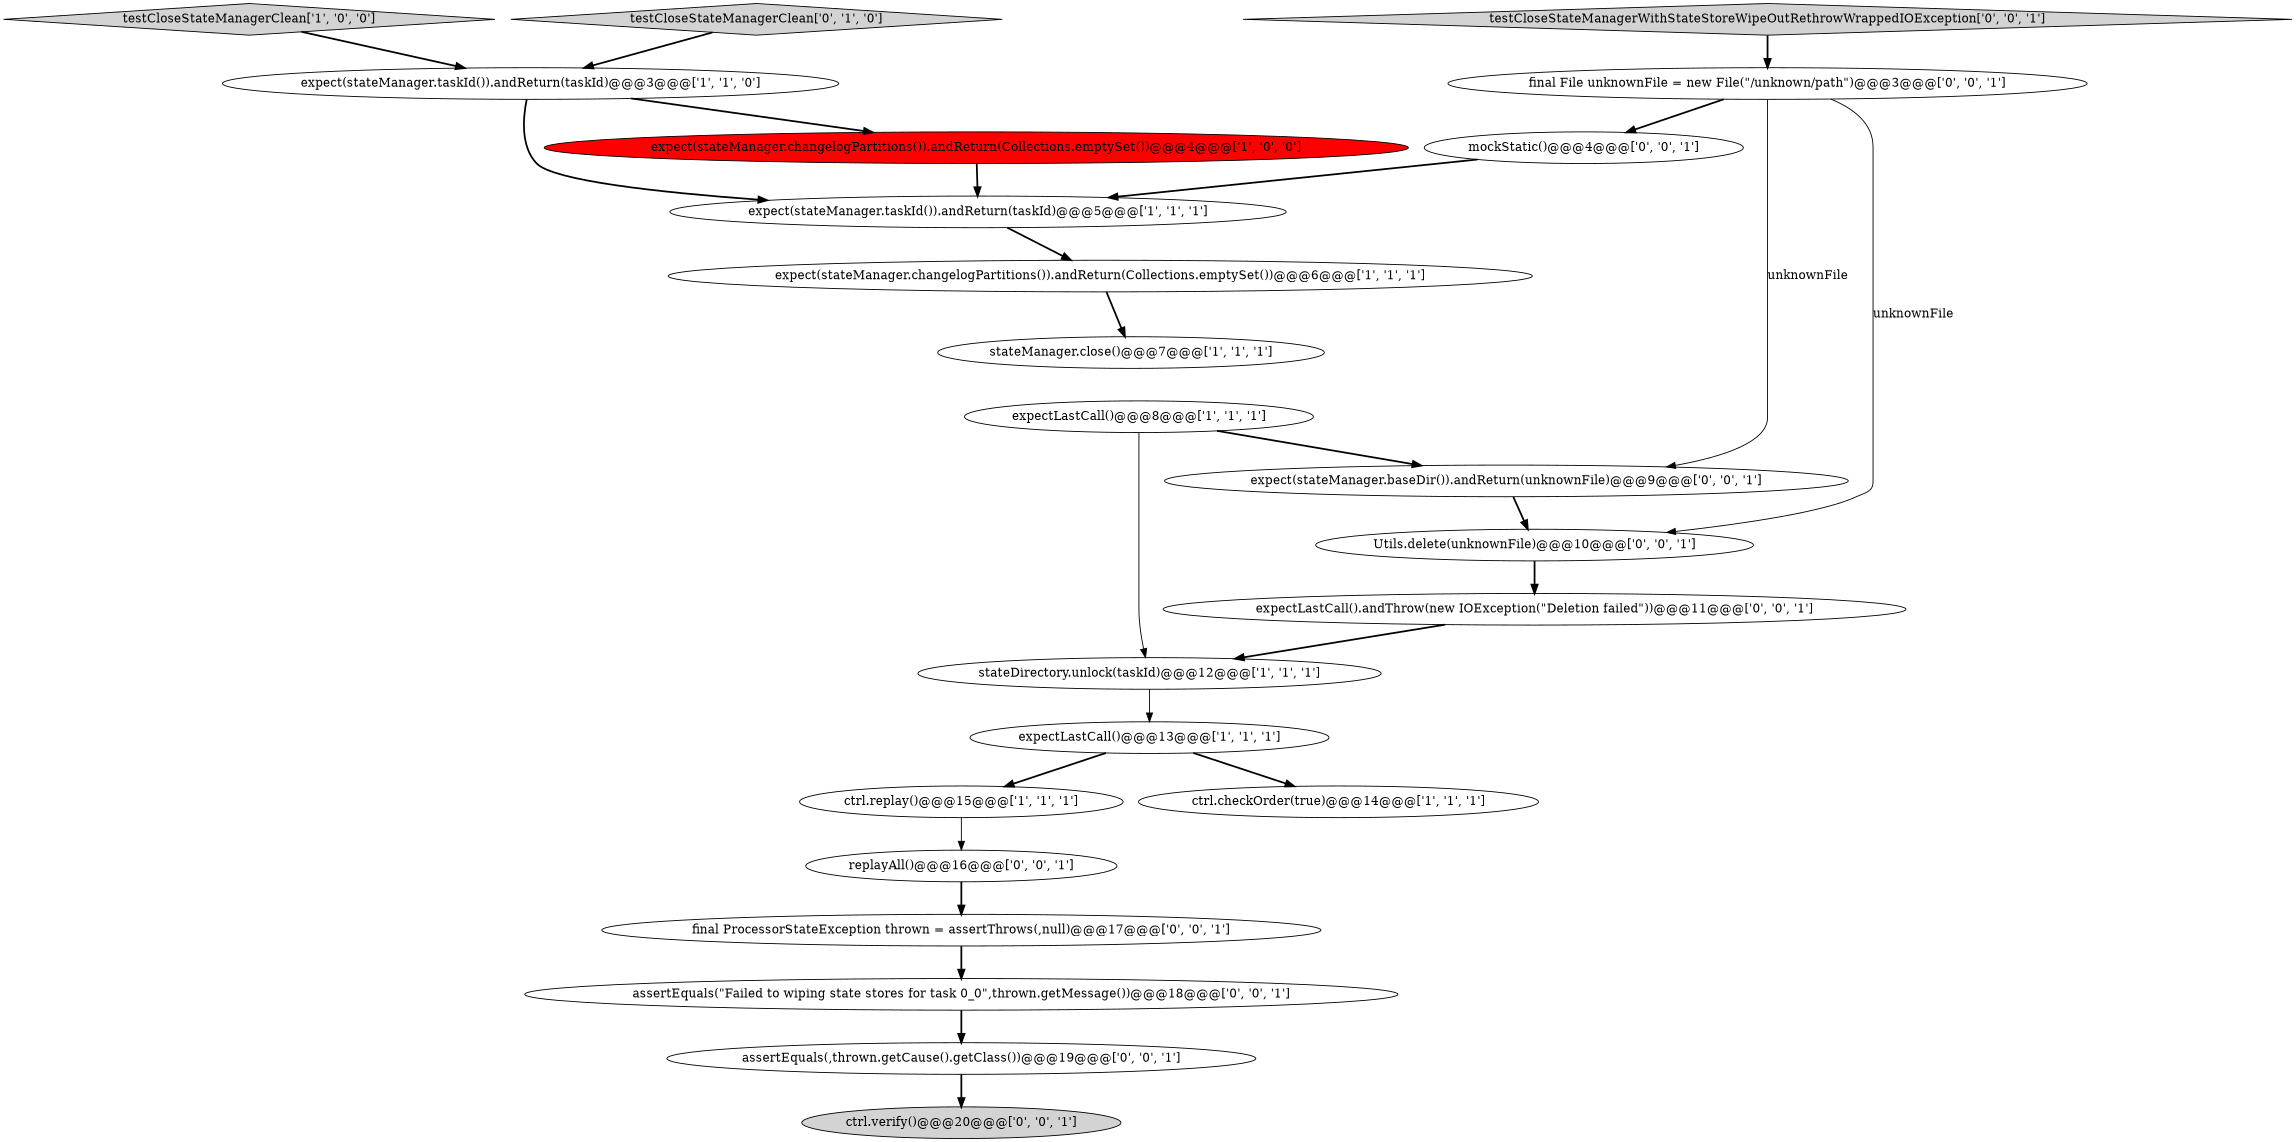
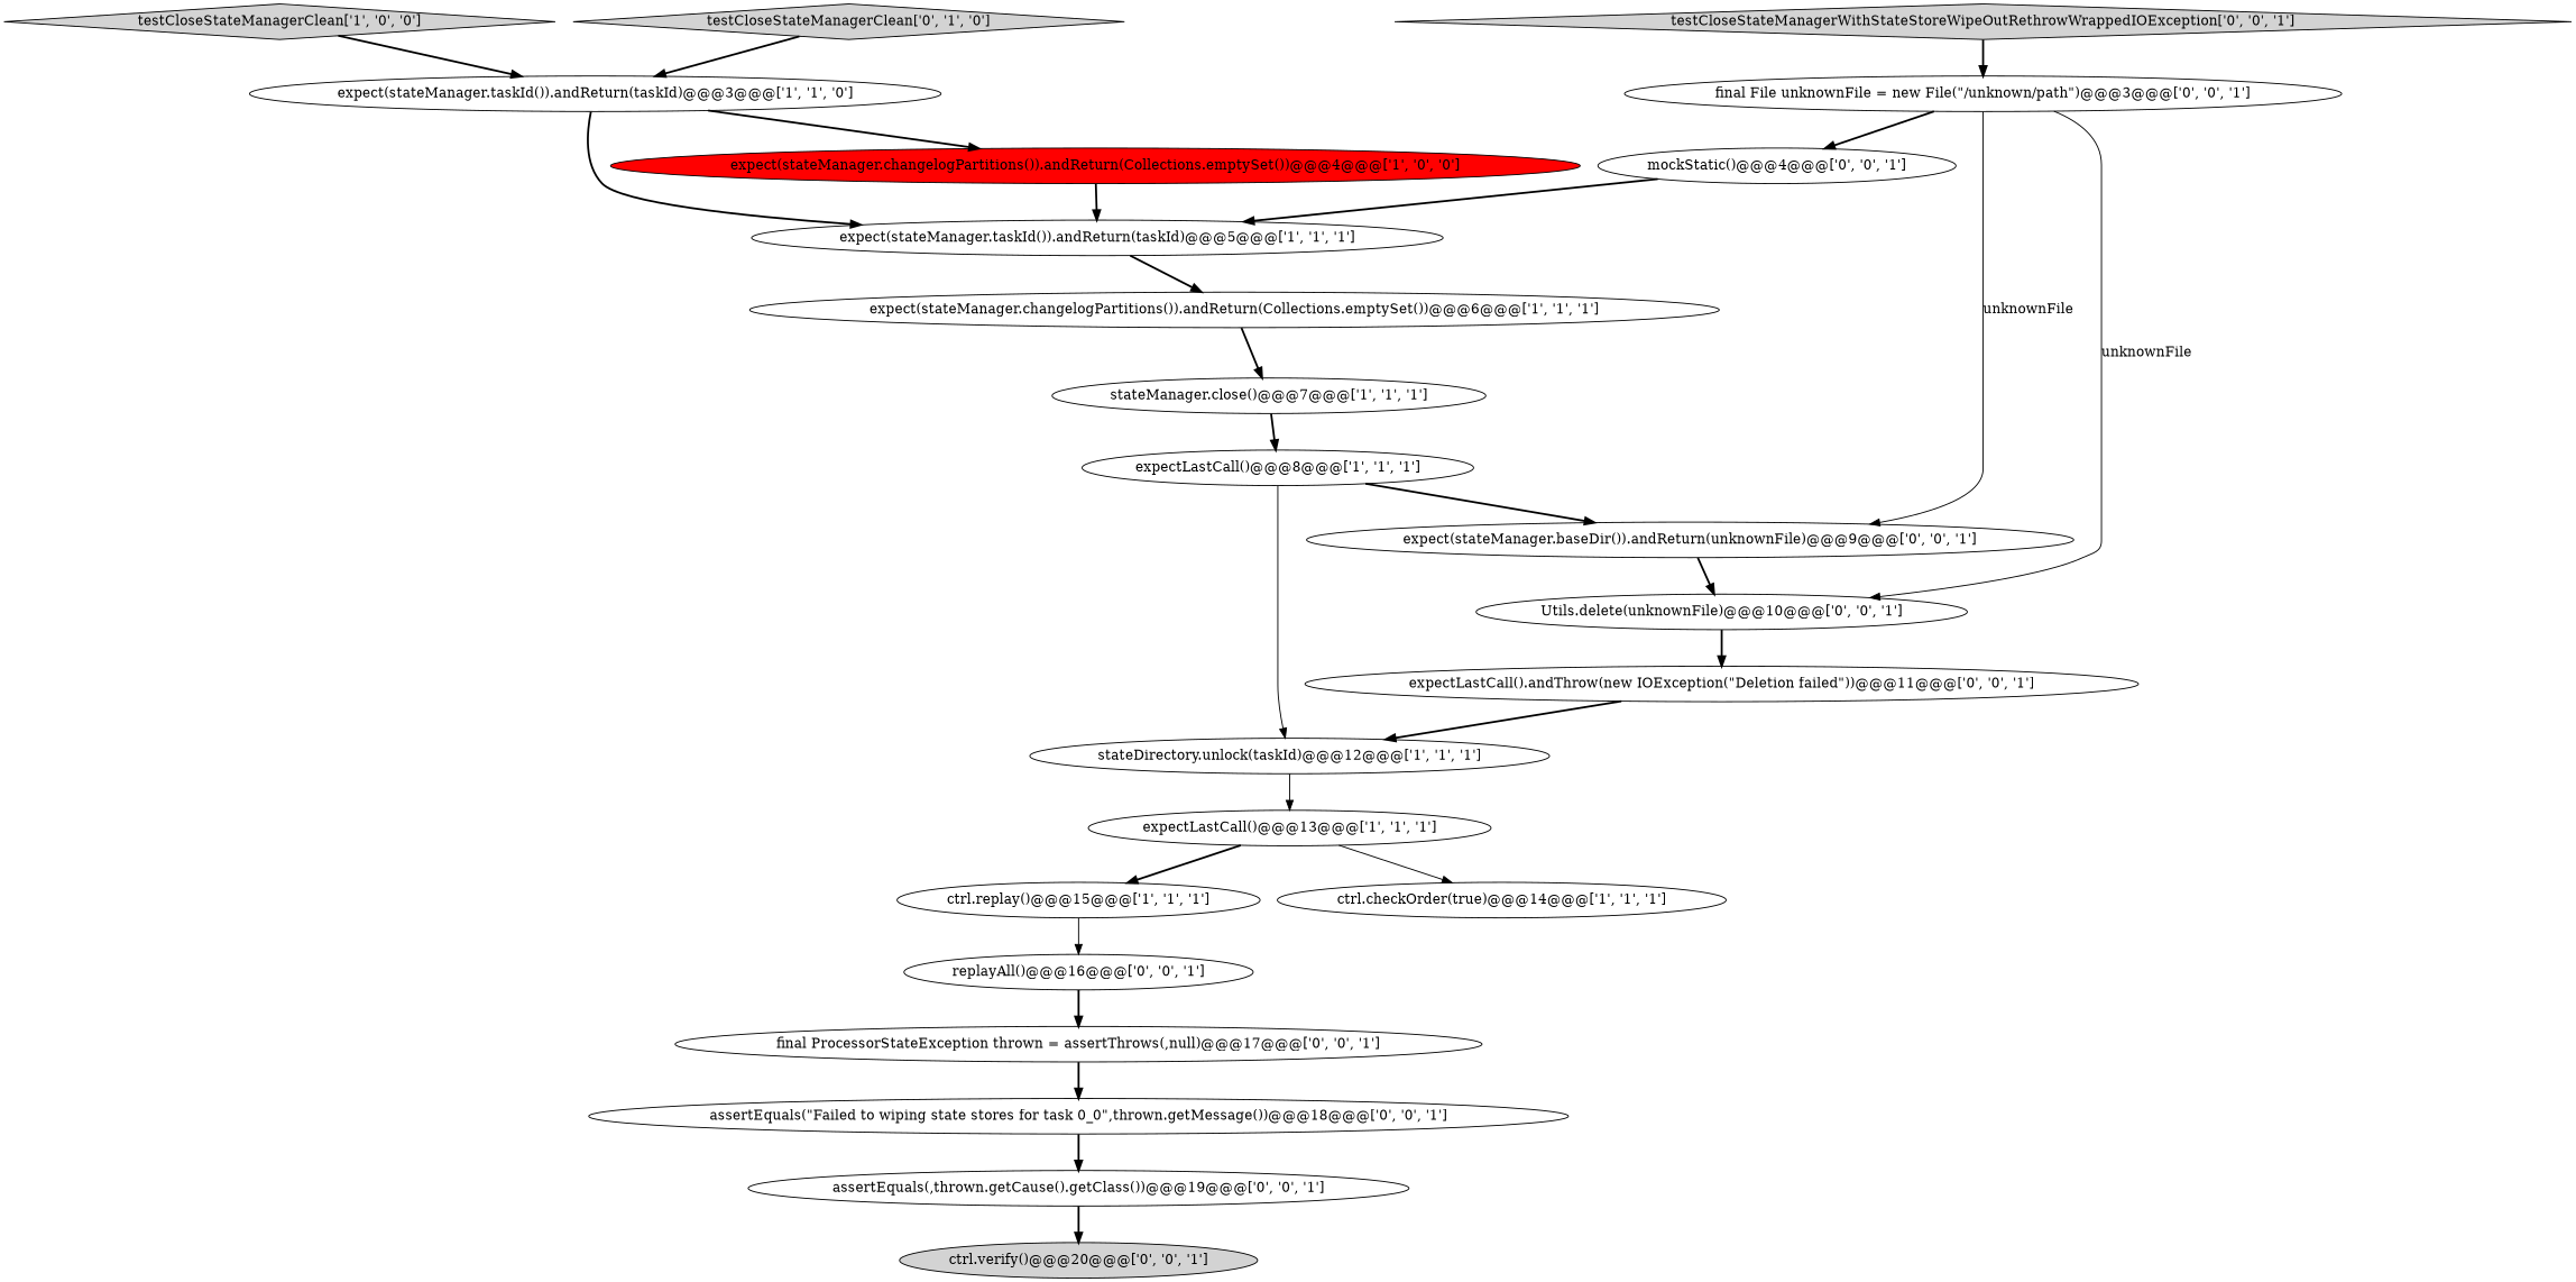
  digraph {
    node [fillcolor=white shape=ellipse style=filled]
    edge [style=bold]
    n1 [label="expectLastCall()@@@8@@@['1', '1', '1']"]
    n2 [label="stateDirectory.unlock(taskId)@@@12@@@['1', '1', '1']"]
    n3 [label="expect(stateManager.baseDir()).andReturn(unknownFile)@@@9@@@['0', '0', '1']"]
    n4 [label="expectLastCall()@@@13@@@['1', '1', '1']"]
    n5 [label="Utils.delete(unknownFile)@@@10@@@['0', '0', '1']"]
    n6 [label="ctrl.replay()@@@15@@@['1', '1', '1']"]
    n7 [label="replayAll()@@@16@@@['0', '0', '1']"]
    n8 [label="final ProcessorStateException thrown = assertThrows(,null)@@@17@@@['0', '0', '1']"]
    n9 [fillcolor=red label="expect(stateManager.changelogPartitions()).andReturn(Collections.emptySet())@@@4@@@['1', '0', '0']"]
    n10 [label="expect(stateManager.taskId()).andReturn(taskId)@@@5@@@['1', '1', '1']"]
    n11 [label="expect(stateManager.changelogPartitions()).andReturn(Collections.emptySet())@@@6@@@['1', '1', '1']"]
    n12 [label="ctrl.checkOrder(true)@@@14@@@['1', '1', '1']"]
    n13 [fillcolor=lightgray label="ctrl.verify()@@@20@@@['0', '0', '1']"]
    n14 [label="final File unknownFile = new File(\"/unknown/path\")@@@3@@@['0', '0', '1']"]
    n15 [label="mockStatic()@@@4@@@['0', '0', '1']"]
    n16 [label="expectLastCall().andThrow(new IOException(\"Deletion failed\"))@@@11@@@['0', '0', '1']"]
    n17 [label="assertEquals(\"Failed to wiping state stores for task 0_0\",thrown.getMessage())@@@18@@@['0', '0', '1']"]
    n18 [label="assertEquals(,thrown.getCause().getClass())@@@19@@@['0', '0', '1']"]
    n19 [fillcolor=lightgray label="testCloseStateManagerClean['1', '0', '0']" shape=diamond]
    n20 [label="expect(stateManager.taskId()).andReturn(taskId)@@@3@@@['1', '1', '0']"]
    n21 [label="stateManager.close()@@@7@@@['1', '1', '1']"]
    n22 [fillcolor=lightgray label="testCloseStateManagerClean['0', '1', '0']" shape=diamond]
    n23 [fillcolor=lightgray label="testCloseStateManagerWithStateStoreWipeOutRethrowWrappedIOException['0', '0', '1']" shape=diamond]
    n1 -> n2 [style=solid]
    n1 -> n3
    n2 -> n4 [style=solid]
    n3 -> n5
    n4 -> n6
-   n4 -> n12
+   n4 -> n12 [style=solid]
    n5 -> n16
    n6 -> n7 [style=solid]
    n7 -> n8
    n8 -> n17
    n9 -> n10
    n10 -> n11
    n11 -> n21
    n14 -> n3 [label=unknownFile style=solid]
    n14 -> n5 [label=unknownFile style=solid]
    n14 -> n15
    n15 -> n10
    n16 -> n2
    n17 -> n18
    n18 -> n13
    n19 -> n20
    n20 -> n9
    n20 -> n10
+   n21 -> n1
    n22 -> n20
    n23 -> n14
  }
